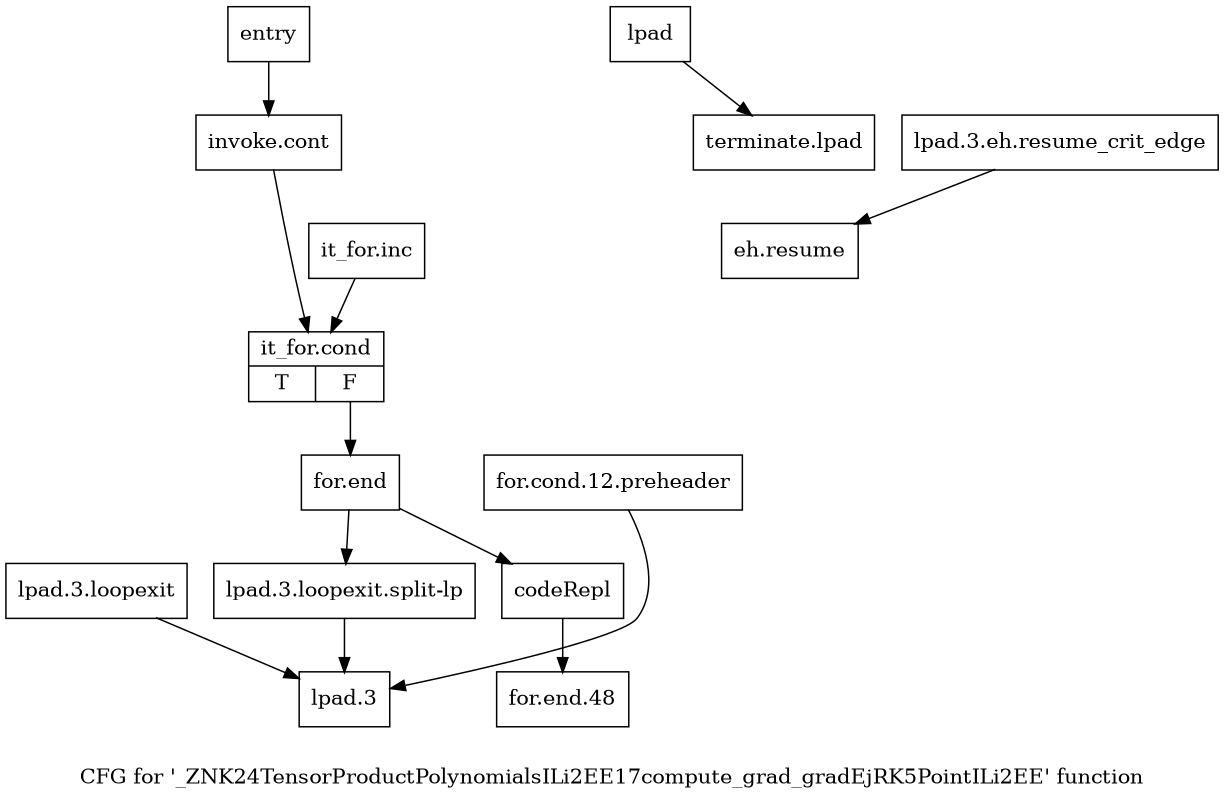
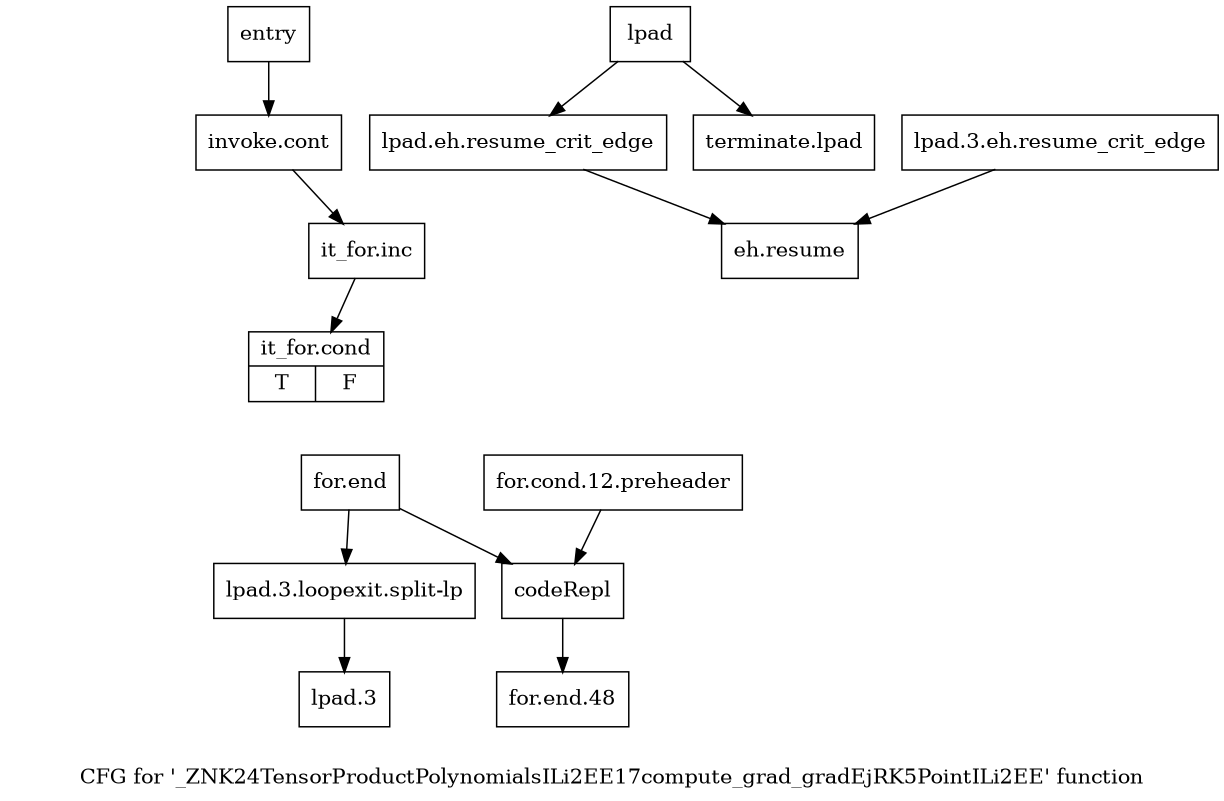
  digraph {
    label="CFG for '_ZNK24TensorProductPolynomialsILi2EE17compute_grad_gradEjRK5PointILi2EE' function"
    node [shape=record]
    n1 [label="{entry}"]
    n2 [label="{invoke.cont}"]
    n3 [label="{it_for.cond|{<s0>T|<s1>F}}"]
    n4 [label="{lpad}"]
+   n5 [label="{lpad.eh.resume_crit_edge}"]
    n6 [label="{terminate.lpad}"]
    n7 [label="{for.end}"]
    n8 [label="{eh.resume}"]
    n9 [label="{lpad.3.loopexit.split-lp}"]
    n10 [label="{codeRepl}"]
    n11 [label="{it_for.inc}"]
-   n12 [label="{lpad.3.loopexit}"]
    n13 [label="{lpad.3}"]
    n14 [label="{for.cond.12.preheader}"]
    n15 [label="{lpad.3.eh.resume_crit_edge}"]
    n16 [label="{for.end.48}"]
    n1 -> n2
-   n2 -> n3
-   n3 -> n7 [tailport=s1]
+   n2 -> n11
+   n4 -> n5
    n4 -> n6
+   n5 -> n8
    n7 -> n9
    n7 -> n10
    n9 -> n13
    n10 -> n16
    n11 -> n3
-   n12 -> n13
-   n14 -> n13
+   n14 -> n10
    n15 -> n8
  }
